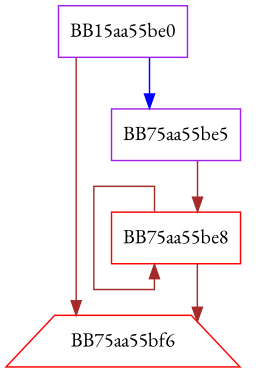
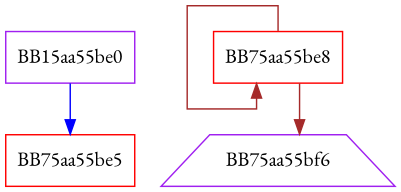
  digraph {
    fontname="EB Garamond"
    splines=ortho
    node [color=purple fontname="EB Garamond" shape=box]
    edge [color=brown fontname="EB Garamond"]
    n1 [label=BB15aa55be0]
-   BB75aa55bf6 [color=red shape=trapezium]
-   BB75aa55be5
+   BB75aa55bf6 [shape=trapezium]
+   BB75aa55be5 [color=red]
    BB75aa55be8 [color=red]
-   n1 -> BB75aa55bf6
    n1 -> BB75aa55be5 [color=blue]
-   BB75aa55be5 -> BB75aa55be8
    BB75aa55be8 -> BB75aa55bf6
    BB75aa55be8 -> BB75aa55be8
  }
